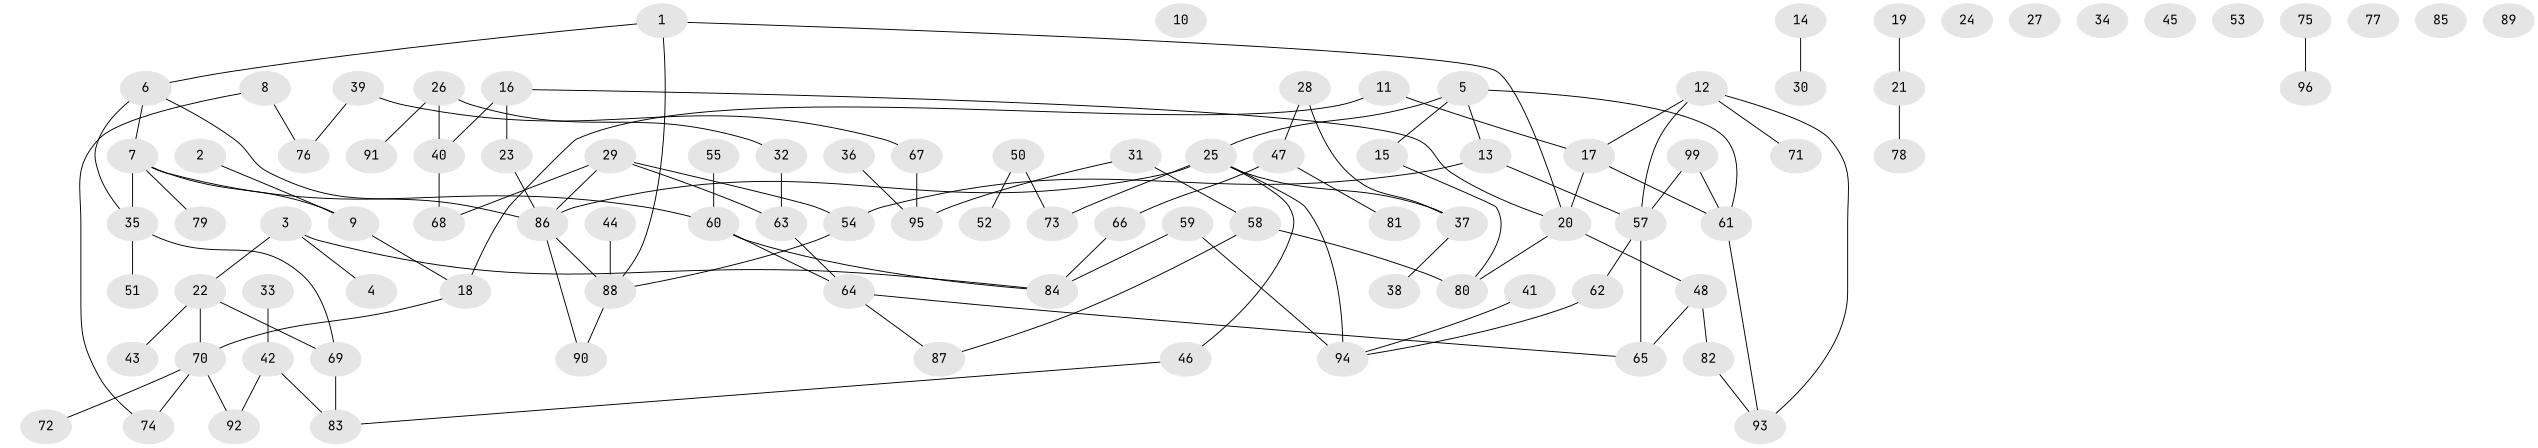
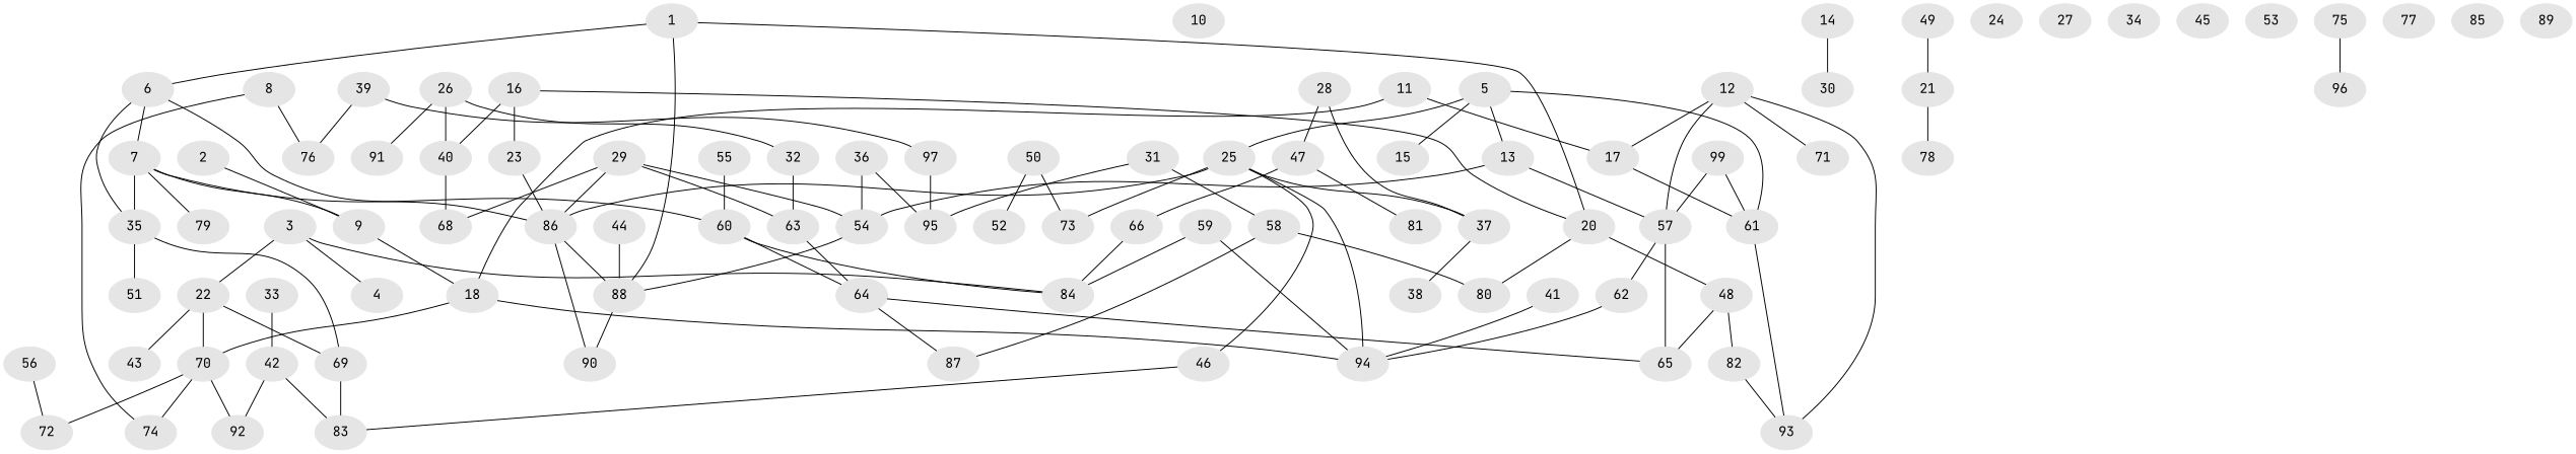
  graph {
    fontname="JetBrains Mono"
    node [color=gray90 fontname="JetBrains Mono" style=filled]
    edge [fontname="JetBrains Mono"]
    1
    6
    20
    88
    7
    35
    86
    80
    48
    90
    2
    9
    18
    3
    4
    22
    84
    70
    43
    69
    5
    13
    15
    25
    61
    57
    54
    94
    37
    46
    73
    93
    60
    79
    51
    64
    8
    74
    76
    10
    11
    17
    12
    71
    65
    62
    14
    30
    16
    23
    40
    68
    72
    92
-   19
+   19 [label=49]
    21
    78
    82
    83
    24
    38
    26
    32
    91
    63
    27
    28
    47
    66
    81
    29
    31
    58
    95
    87
    33
    42
    34
    36
    39
-   67
+   67 [label=97]
    41
    44
    45
    n85 [label=99]
    50
    52
    53
    55
+   56
    59
    75
    96
    77
    85
    89
    1 -- 6
    1 -- 20
    1 -- 88
    6 -- 7
    6 -- 35
    6 -- 86
    20 -- 80
    20 -- 48
    88 -- 90
    7 -- 35
    7 -- 9
    7 -- 60
    7 -- 79
    35 -- 69
    35 -- 51
    86 -- 88
    86 -- 90
    48 -- 65
    48 -- 82
    2 -- 9
    9 -- 18
    18 -- 70
+   18 -- 94
    3 -- 4
    3 -- 22
    3 -- 84
    22 -- 70
    22 -- 43
    22 -- 69
    70 -- 74
    70 -- 72
    70 -- 92
    69 -- 83
    5 -- 13
    5 -- 15
    5 -- 25
    5 -- 61
    13 -- 57
    13 -- 54
-   15 -- 80
    25 -- 86
    25 -- 94
    25 -- 37
    25 -- 46
    25 -- 73
    61 -- 93
    57 -- 65
    57 -- 62
    54 -- 88
    37 -- 38
    46 -- 83
    60 -- 84
    60 -- 64
    64 -- 65
    64 -- 87
    8 -- 74
    8 -- 76
    11 -- 18
    11 -- 17
-   17 -- 20
    17 -- 61
    12 -- 57
    12 -- 93
    12 -- 17
    12 -- 71
    62 -- 94
    14 -- 30
    16 -- 20
    16 -- 23
    16 -- 40
    23 -- 86
    40 -- 68
    19 -- 21
    21 -- 78
    82 -- 93
    26 -- 40
    26 -- 32
    26 -- 91
    32 -- 63
    63 -- 64
    28 -- 37
    28 -- 47
    47 -- 66
    47 -- 81
    66 -- 84
    29 -- 86
    29 -- 54
    29 -- 68
    29 -- 63
    31 -- 58
    31 -- 95
    58 -- 80
    58 -- 87
    33 -- 42
    42 -- 92
    42 -- 83
+   36 -- 54
    36 -- 95
    39 -- 76
    39 -- 67
    67 -- 95
    41 -- 94
    44 -- 88
    n85 -- 61
    n85 -- 57
    50 -- 73
    50 -- 52
    55 -- 60
+   56 -- 72
    59 -- 84
    59 -- 94
    75 -- 96
  }
